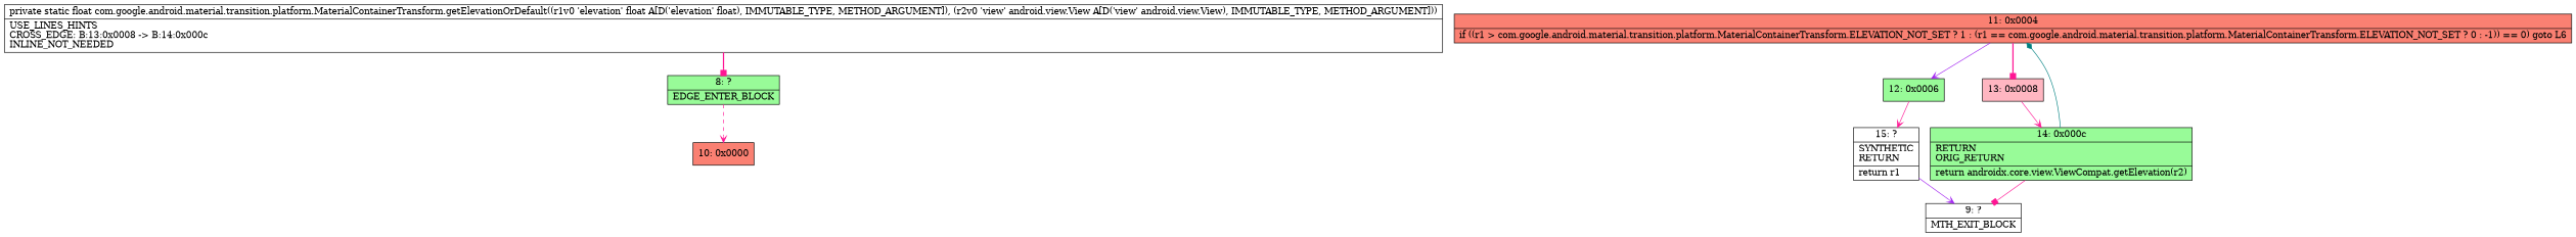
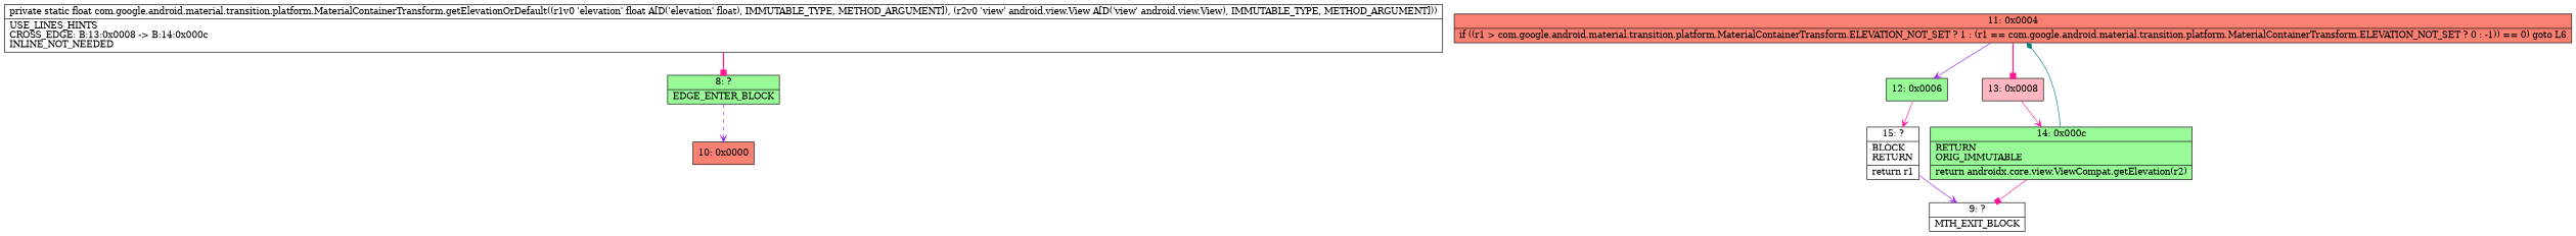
  digraph {
    node [fillcolor=palegreen shape=record style=filled]
    edge [arrowhead=vee color=deeppink style=solid]
    n1 [label="{8\:\ ?|EDGE_ENTER_BLOCK\l}"]
    n2 [fillcolor=salmon label="{10\:\ 0x0000}"]
    n3 [fillcolor=salmon label="{11\:\ 0x0004|if ((r1 \> com.google.android.material.transition.platform.MaterialContainerTransform.ELEVATION_NOT_SET ? 1 : (r1 == com.google.android.material.transition.platform.MaterialContainerTransform.ELEVATION_NOT_SET ? 0 : \-1)) == 0) goto L6\l}"]
    n4 [label="{12\:\ 0x0006}"]
    n5 [fillcolor=lightpink label="{13\:\ 0x0008}"]
-   n6 [fillcolor=white label="{15\:\ ?|SYNTHETIC\lRETURN\l|return r1\l}"]
-   n7 [label="{14\:\ 0x000c|RETURN\lORIG_RETURN\l|return androidx.core.view.ViewCompat.getElevation(r2)\l}"]
+   n6 [fillcolor=white label="{15\:\ ?|BLOCK\lRETURN\l|return r1\l}"]
+   n7 [label="{14\:\ 0x000c|RETURN\lORIG_IMMUTABLE\l|return androidx.core.view.ViewCompat.getElevation(r2)\l}"]
    n8 [fillcolor=white label="{9\:\ ?|MTH_EXIT_BLOCK\l}"]
    n9 [fillcolor=white label="{private static float com.google.android.material.transition.platform.MaterialContainerTransform.getElevationOrDefault((r1v0 'elevation' float A[D('elevation' float), IMMUTABLE_TYPE, METHOD_ARGUMENT]), (r2v0 'view' android.view.View A[D('view' android.view.View), IMMUTABLE_TYPE, METHOD_ARGUMENT]))  | USE_LINES_HINTS\lCROSS_EDGE: B:13:0x0008 \-\> B:14:0x000c\lINLINE_NOT_NEEDED\l}"]
-   n1 -> n2 [style=dashed]
+   n1 -> n2 [color=purple style=dashed]
    n3 -> n4 [color=purple]
    n3 -> n5 [arrowhead=box style=bold]
    n4 -> n6
    n5 -> n7
    n6 -> n8 [color=purple]
    n7 -> n3 [arrowhead=diamond color=teal]
    n7 -> n8 [arrowhead=box]
    n9 -> n1 [arrowhead=box style=bold]
  }
